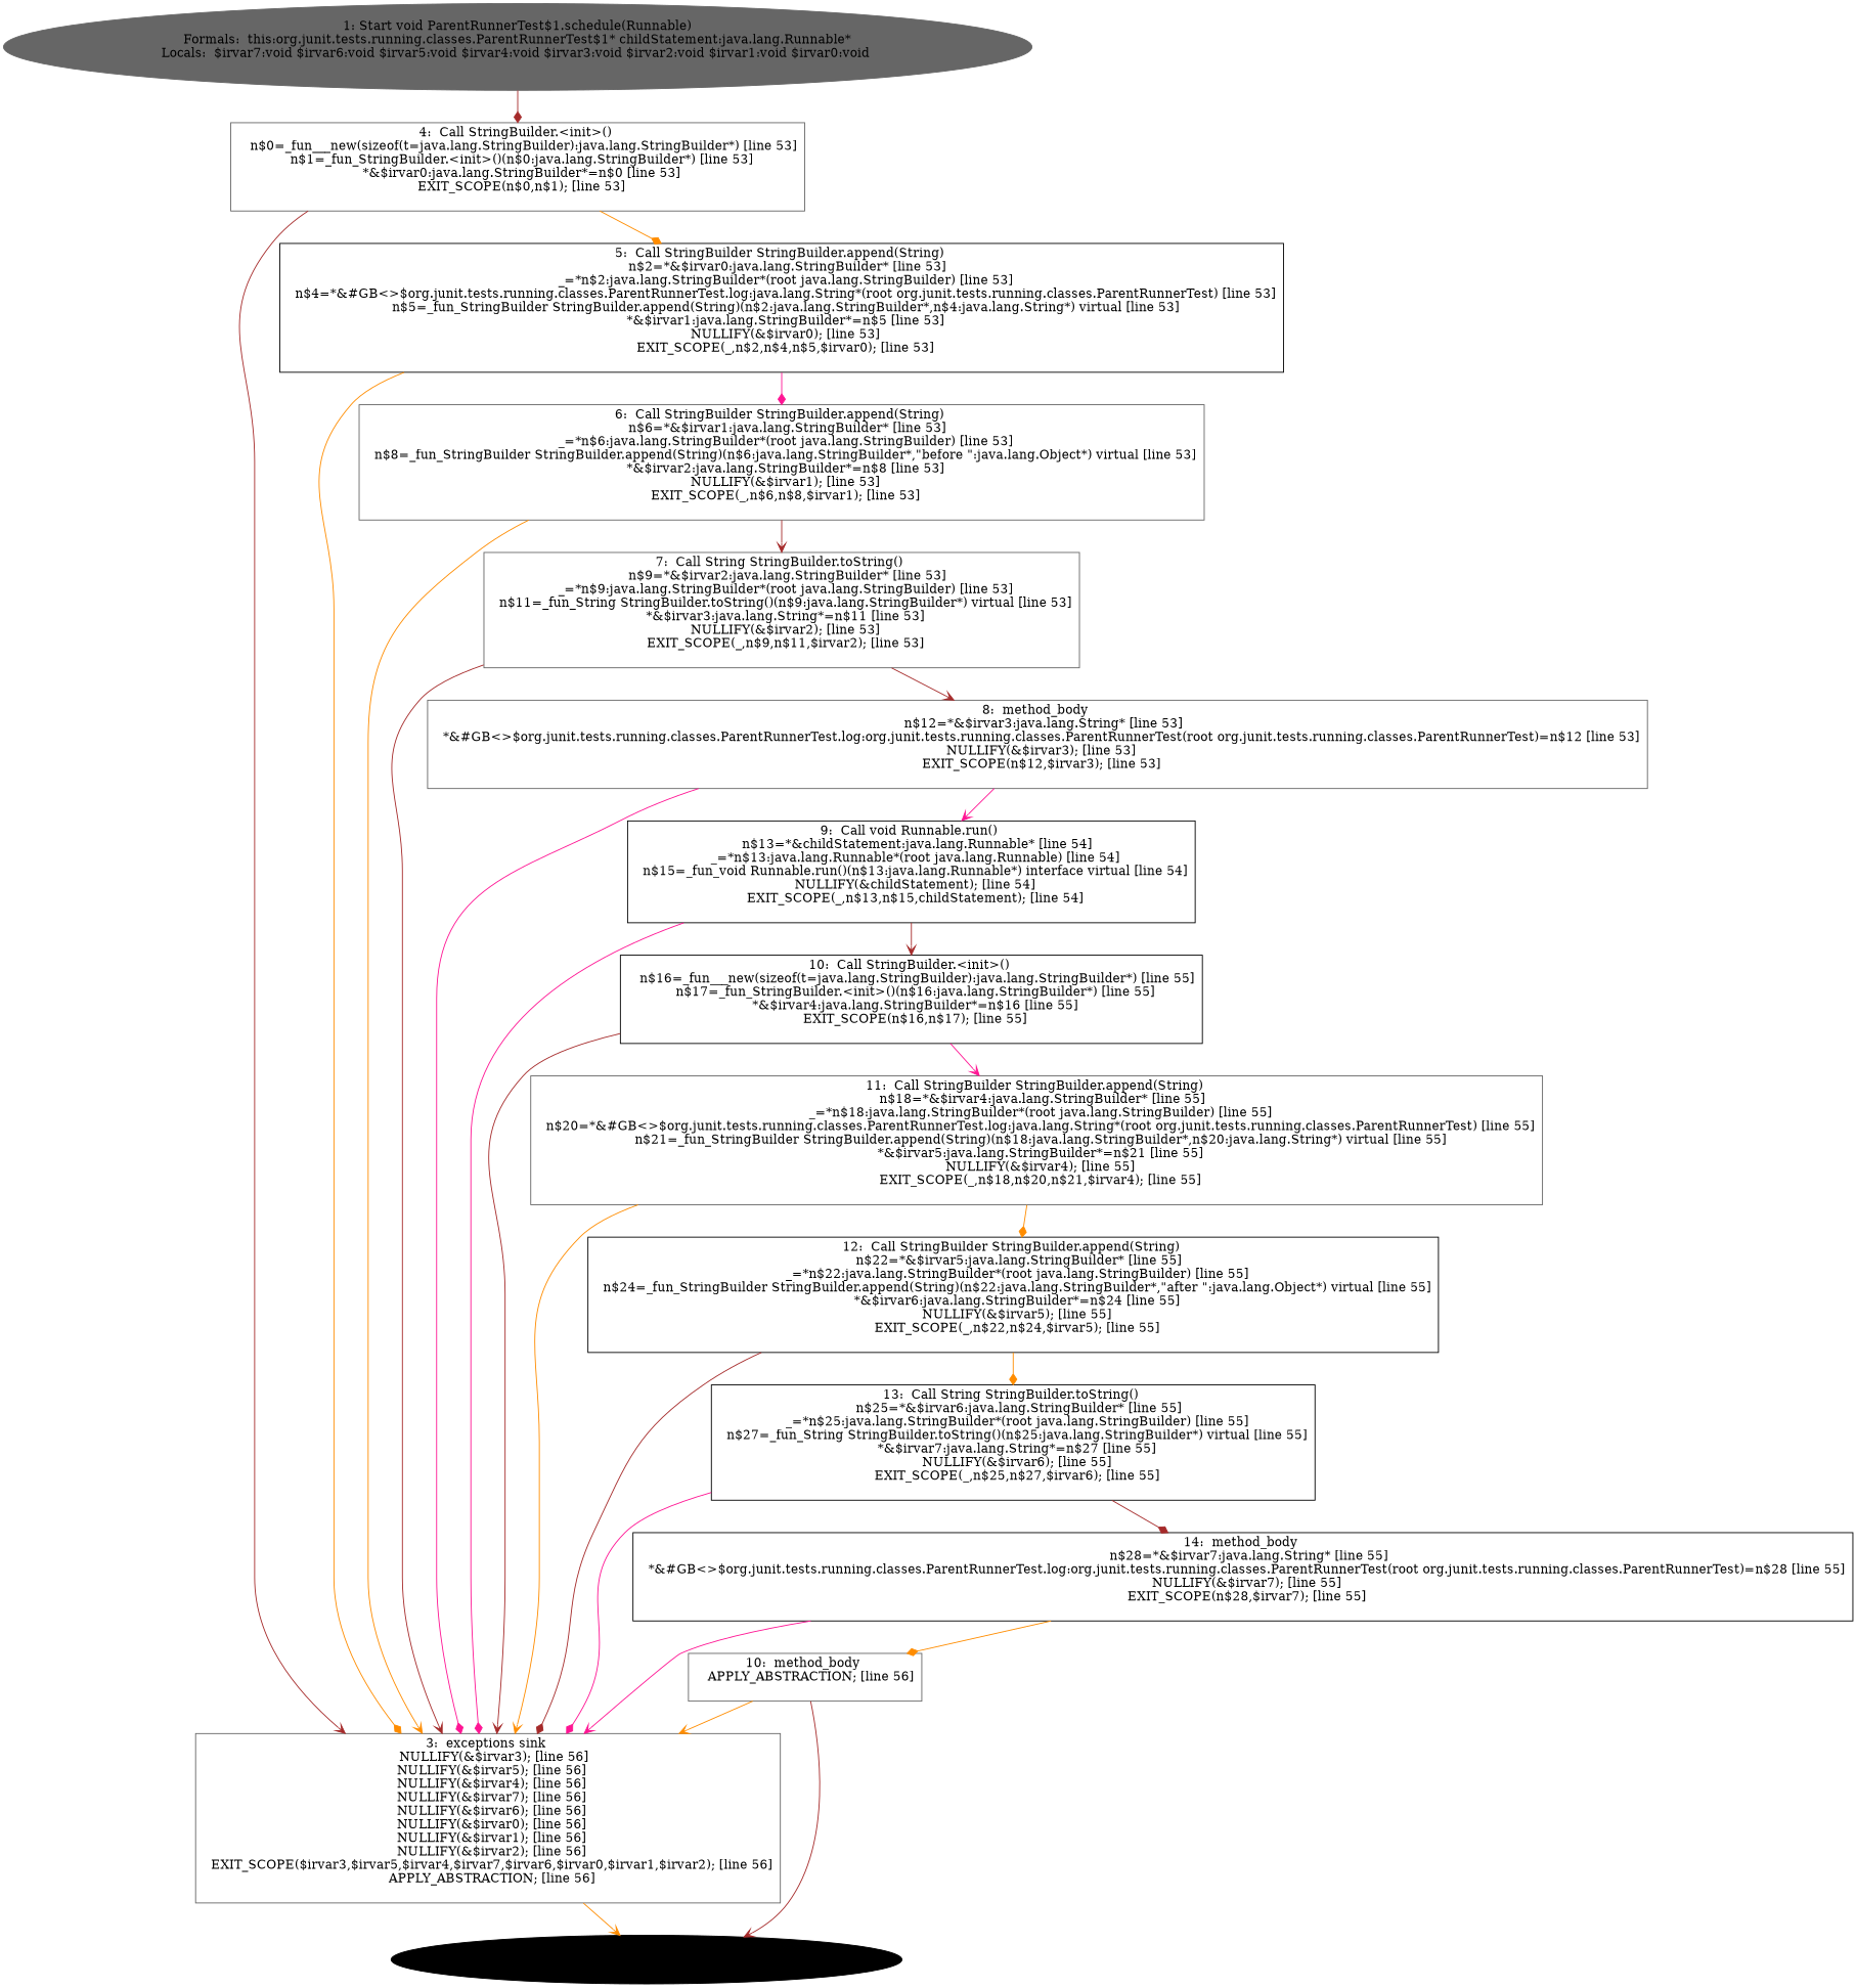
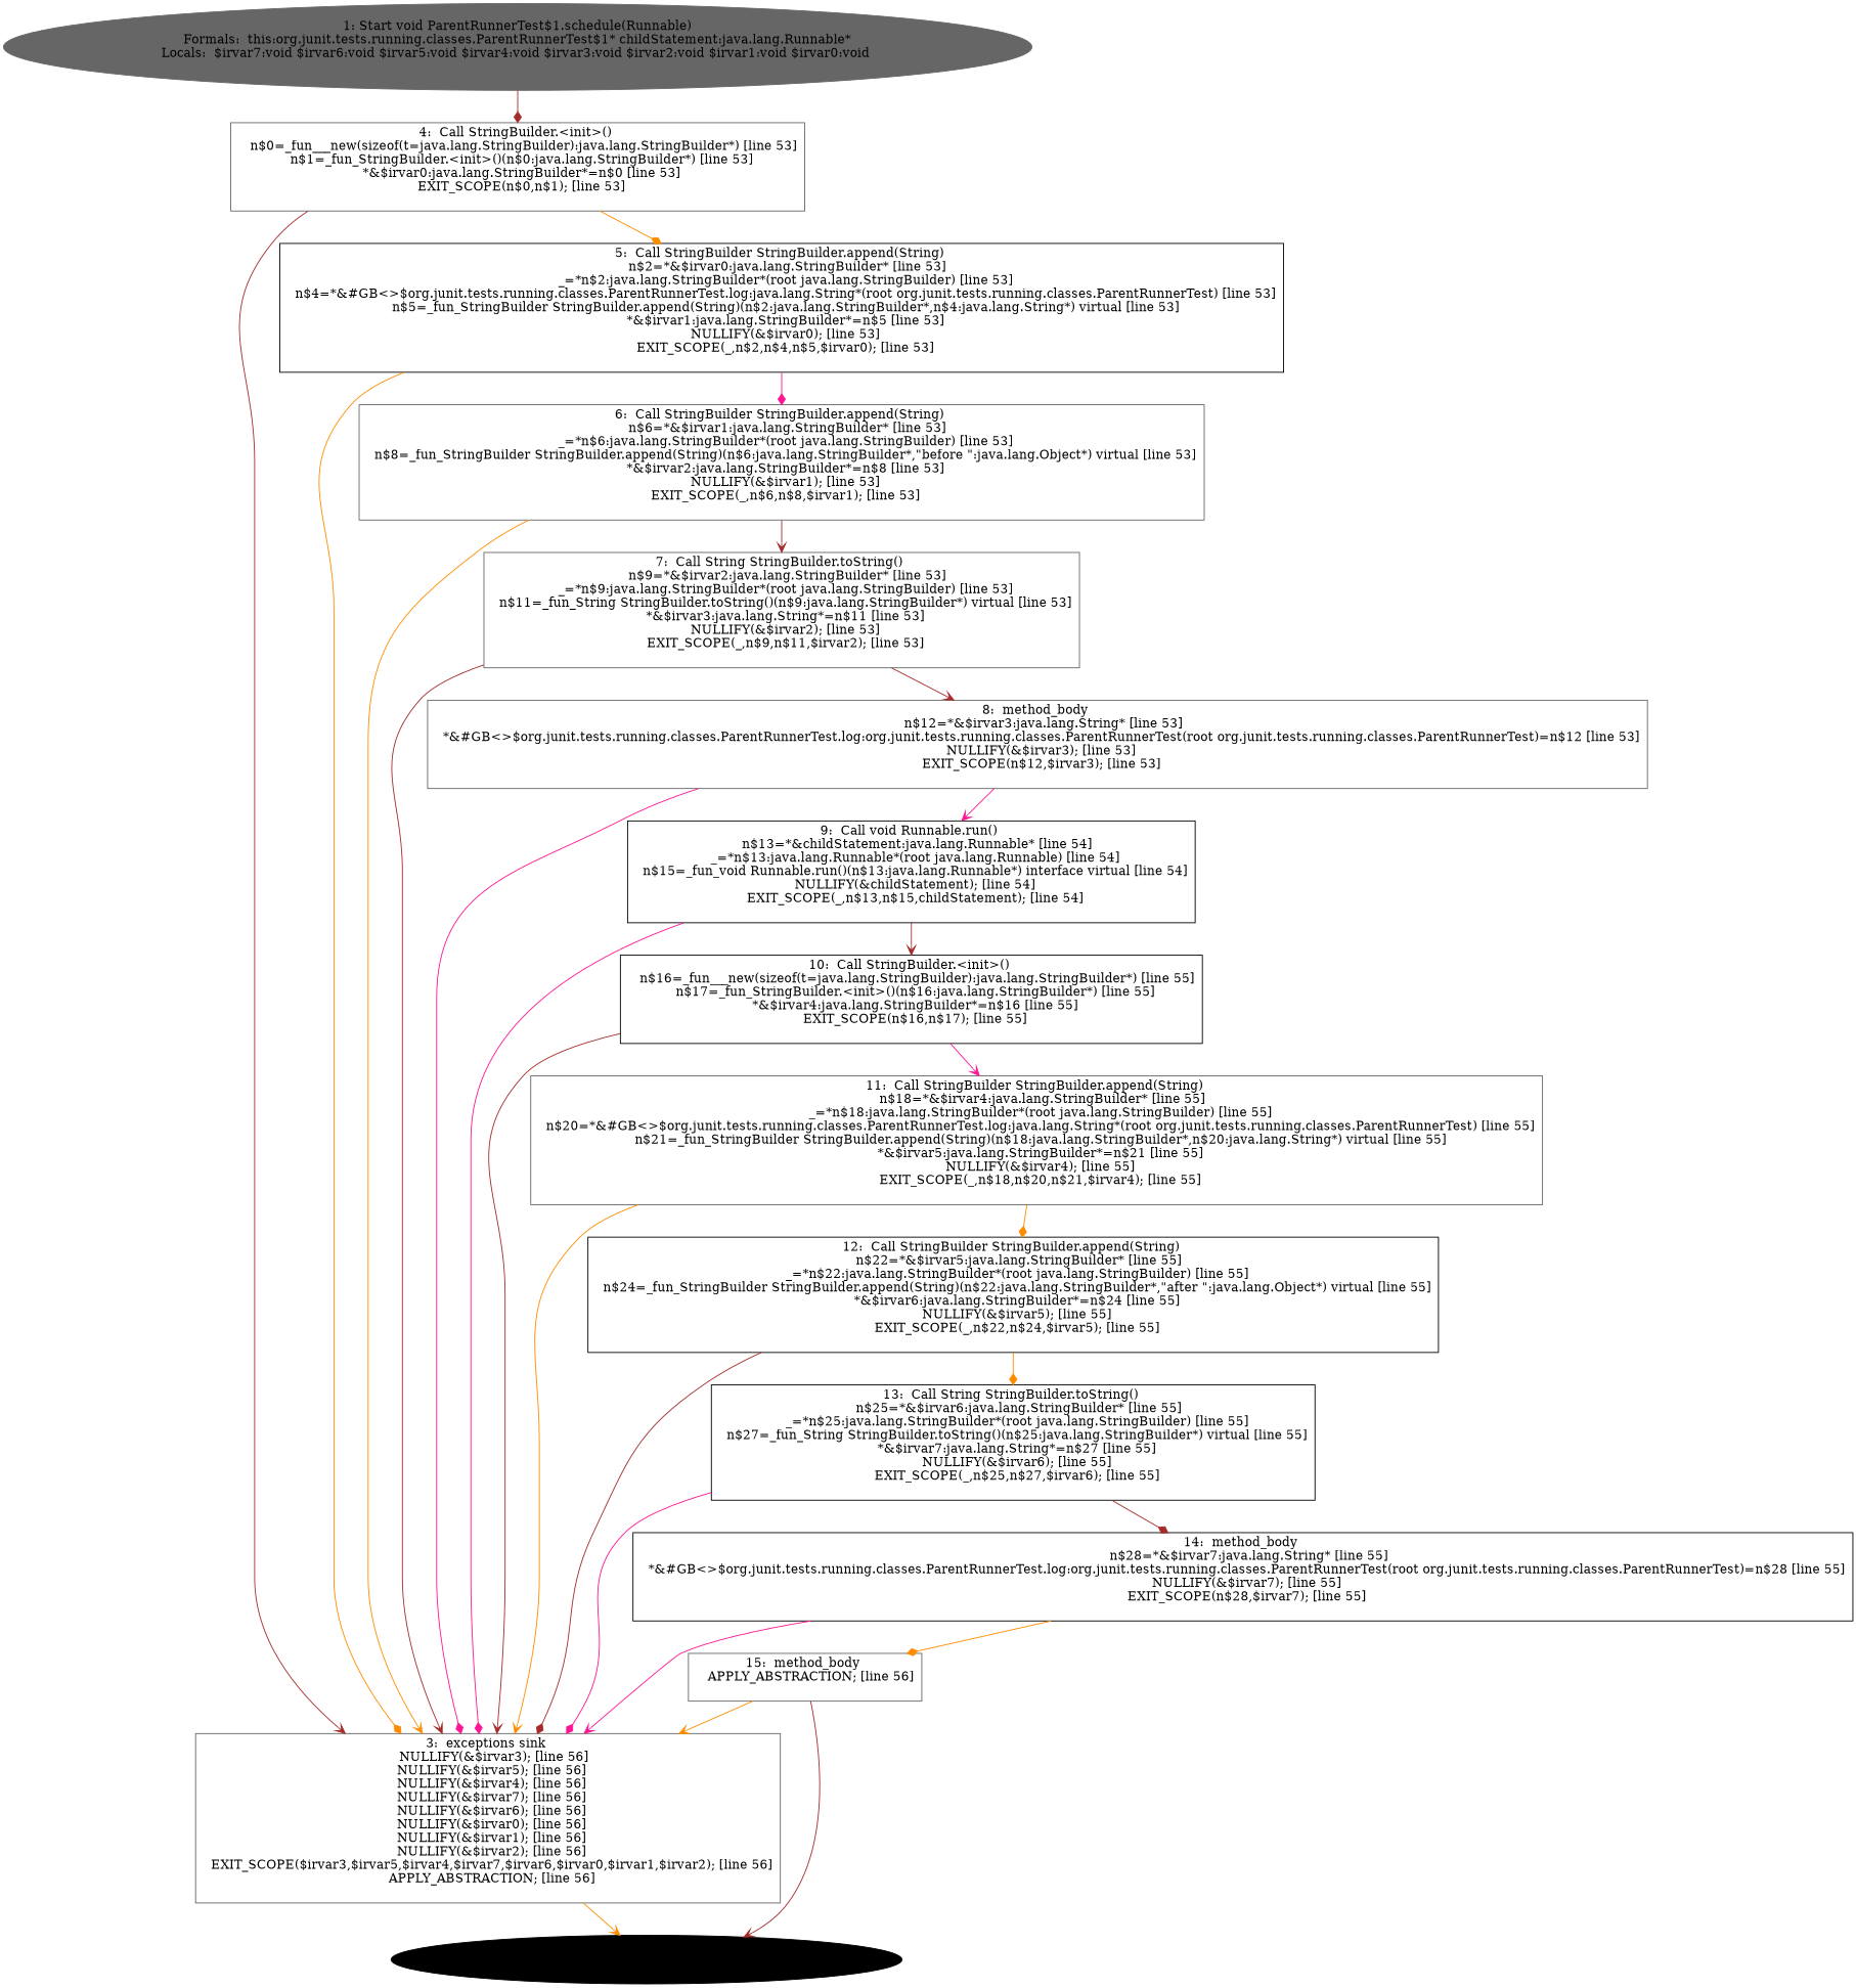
  digraph {
    node [color=gray40 shape=box]
    edge [color=brown arrowhead=vee]
    n1 [label="1: Start void ParentRunnerTest$1.schedule(Runnable)\nFormals:  this:org.junit.tests.running.classes.ParentRunnerTest$1* childStatement:java.lang.Runnable*\nLocals:  $irvar7:void $irvar6:void $irvar5:void $irvar4:void $irvar3:void $irvar2:void $irvar1:void $irvar0:void \n  " style=filled shape=""]
    n2 [label="4:  Call StringBuilder.<init>() \n   n$0=_fun___new(sizeof(t=java.lang.StringBuilder):java.lang.StringBuilder*) [line 53]\n  n$1=_fun_StringBuilder.<init>()(n$0:java.lang.StringBuilder*) [line 53]\n  *&$irvar0:java.lang.StringBuilder*=n$0 [line 53]\n  EXIT_SCOPE(n$0,n$1); [line 53]\n "]
    n3 [label="3:  exceptions sink \n   NULLIFY(&$irvar3); [line 56]\n  NULLIFY(&$irvar5); [line 56]\n  NULLIFY(&$irvar4); [line 56]\n  NULLIFY(&$irvar7); [line 56]\n  NULLIFY(&$irvar6); [line 56]\n  NULLIFY(&$irvar0); [line 56]\n  NULLIFY(&$irvar1); [line 56]\n  NULLIFY(&$irvar2); [line 56]\n  EXIT_SCOPE($irvar3,$irvar5,$irvar4,$irvar7,$irvar6,$irvar0,$irvar1,$irvar2); [line 56]\n  APPLY_ABSTRACTION; [line 56]\n "]
    n4 [label="5:  Call StringBuilder StringBuilder.append(String) \n   n$2=*&$irvar0:java.lang.StringBuilder* [line 53]\n  _=*n$2:java.lang.StringBuilder*(root java.lang.StringBuilder) [line 53]\n  n$4=*&#GB<>$org.junit.tests.running.classes.ParentRunnerTest.log:java.lang.String*(root org.junit.tests.running.classes.ParentRunnerTest) [line 53]\n  n$5=_fun_StringBuilder StringBuilder.append(String)(n$2:java.lang.StringBuilder*,n$4:java.lang.String*) virtual [line 53]\n  *&$irvar1:java.lang.StringBuilder*=n$5 [line 53]\n  NULLIFY(&$irvar0); [line 53]\n  EXIT_SCOPE(_,n$2,n$4,n$5,$irvar0); [line 53]\n " color=black]
    n5 [color=black label="2: Exit void ParentRunnerTest$1.schedule(Runnable) \n  " style=filled shape=""]
    n6 [label="6:  Call StringBuilder StringBuilder.append(String) \n   n$6=*&$irvar1:java.lang.StringBuilder* [line 53]\n  _=*n$6:java.lang.StringBuilder*(root java.lang.StringBuilder) [line 53]\n  n$8=_fun_StringBuilder StringBuilder.append(String)(n$6:java.lang.StringBuilder*,\"before \":java.lang.Object*) virtual [line 53]\n  *&$irvar2:java.lang.StringBuilder*=n$8 [line 53]\n  NULLIFY(&$irvar1); [line 53]\n  EXIT_SCOPE(_,n$6,n$8,$irvar1); [line 53]\n "]
    n7 [label="7:  Call String StringBuilder.toString() \n   n$9=*&$irvar2:java.lang.StringBuilder* [line 53]\n  _=*n$9:java.lang.StringBuilder*(root java.lang.StringBuilder) [line 53]\n  n$11=_fun_String StringBuilder.toString()(n$9:java.lang.StringBuilder*) virtual [line 53]\n  *&$irvar3:java.lang.String*=n$11 [line 53]\n  NULLIFY(&$irvar2); [line 53]\n  EXIT_SCOPE(_,n$9,n$11,$irvar2); [line 53]\n "]
    n8 [label="8:  method_body \n   n$12=*&$irvar3:java.lang.String* [line 53]\n  *&#GB<>$org.junit.tests.running.classes.ParentRunnerTest.log:org.junit.tests.running.classes.ParentRunnerTest(root org.junit.tests.running.classes.ParentRunnerTest)=n$12 [line 53]\n  NULLIFY(&$irvar3); [line 53]\n  EXIT_SCOPE(n$12,$irvar3); [line 53]\n "]
    n9 [label="9:  Call void Runnable.run() \n   n$13=*&childStatement:java.lang.Runnable* [line 54]\n  _=*n$13:java.lang.Runnable*(root java.lang.Runnable) [line 54]\n  n$15=_fun_void Runnable.run()(n$13:java.lang.Runnable*) interface virtual [line 54]\n  NULLIFY(&childStatement); [line 54]\n  EXIT_SCOPE(_,n$13,n$15,childStatement); [line 54]\n " color=black]
    n10 [label="10:  Call StringBuilder.<init>() \n   n$16=_fun___new(sizeof(t=java.lang.StringBuilder):java.lang.StringBuilder*) [line 55]\n  n$17=_fun_StringBuilder.<init>()(n$16:java.lang.StringBuilder*) [line 55]\n  *&$irvar4:java.lang.StringBuilder*=n$16 [line 55]\n  EXIT_SCOPE(n$16,n$17); [line 55]\n " color=black]
    n11 [label="11:  Call StringBuilder StringBuilder.append(String) \n   n$18=*&$irvar4:java.lang.StringBuilder* [line 55]\n  _=*n$18:java.lang.StringBuilder*(root java.lang.StringBuilder) [line 55]\n  n$20=*&#GB<>$org.junit.tests.running.classes.ParentRunnerTest.log:java.lang.String*(root org.junit.tests.running.classes.ParentRunnerTest) [line 55]\n  n$21=_fun_StringBuilder StringBuilder.append(String)(n$18:java.lang.StringBuilder*,n$20:java.lang.String*) virtual [line 55]\n  *&$irvar5:java.lang.StringBuilder*=n$21 [line 55]\n  NULLIFY(&$irvar4); [line 55]\n  EXIT_SCOPE(_,n$18,n$20,n$21,$irvar4); [line 55]\n "]
    n12 [label="12:  Call StringBuilder StringBuilder.append(String) \n   n$22=*&$irvar5:java.lang.StringBuilder* [line 55]\n  _=*n$22:java.lang.StringBuilder*(root java.lang.StringBuilder) [line 55]\n  n$24=_fun_StringBuilder StringBuilder.append(String)(n$22:java.lang.StringBuilder*,\"after \":java.lang.Object*) virtual [line 55]\n  *&$irvar6:java.lang.StringBuilder*=n$24 [line 55]\n  NULLIFY(&$irvar5); [line 55]\n  EXIT_SCOPE(_,n$22,n$24,$irvar5); [line 55]\n " color=black]
    n13 [label="13:  Call String StringBuilder.toString() \n   n$25=*&$irvar6:java.lang.StringBuilder* [line 55]\n  _=*n$25:java.lang.StringBuilder*(root java.lang.StringBuilder) [line 55]\n  n$27=_fun_String StringBuilder.toString()(n$25:java.lang.StringBuilder*) virtual [line 55]\n  *&$irvar7:java.lang.String*=n$27 [line 55]\n  NULLIFY(&$irvar6); [line 55]\n  EXIT_SCOPE(_,n$25,n$27,$irvar6); [line 55]\n " color=black]
    n14 [label="14:  method_body \n   n$28=*&$irvar7:java.lang.String* [line 55]\n  *&#GB<>$org.junit.tests.running.classes.ParentRunnerTest.log:org.junit.tests.running.classes.ParentRunnerTest(root org.junit.tests.running.classes.ParentRunnerTest)=n$28 [line 55]\n  NULLIFY(&$irvar7); [line 55]\n  EXIT_SCOPE(n$28,$irvar7); [line 55]\n " color=black]
-   n15 [label="10:  method_body \n   APPLY_ABSTRACTION; [line 56]\n "]
+   n15 [label="15:  method_body \n   APPLY_ABSTRACTION; [line 56]\n "]
    n1 -> n2 [arrowhead=diamond]
    n2 -> n3
    n2 -> n4 [color=darkorange arrowhead=diamond]
    n3 -> n5 [color=darkorange]
    n4 -> n3 [color=darkorange arrowhead=diamond]
    n4 -> n6 [color=deeppink arrowhead=diamond]
    n6 -> n3 [color=darkorange]
    n6 -> n7
    n7 -> n3
    n7 -> n8
    n8 -> n3 [color=deeppink arrowhead=diamond]
    n8 -> n9 [color=deeppink]
    n9 -> n3 [color=deeppink arrowhead=diamond]
    n9 -> n10
    n10 -> n3
    n10 -> n11 [color=deeppink]
    n11 -> n3 [color=darkorange]
    n11 -> n12 [color=darkorange arrowhead=diamond]
    n12 -> n3 [arrowhead=diamond]
    n12 -> n13 [color=darkorange arrowhead=diamond]
    n13 -> n3 [color=deeppink arrowhead=diamond]
    n13 -> n14 [arrowhead=diamond]
    n14 -> n3 [color=deeppink]
    n14 -> n15 [color=darkorange arrowhead=diamond]
    n15 -> n3 [color=darkorange]
    n15 -> n5
  }
